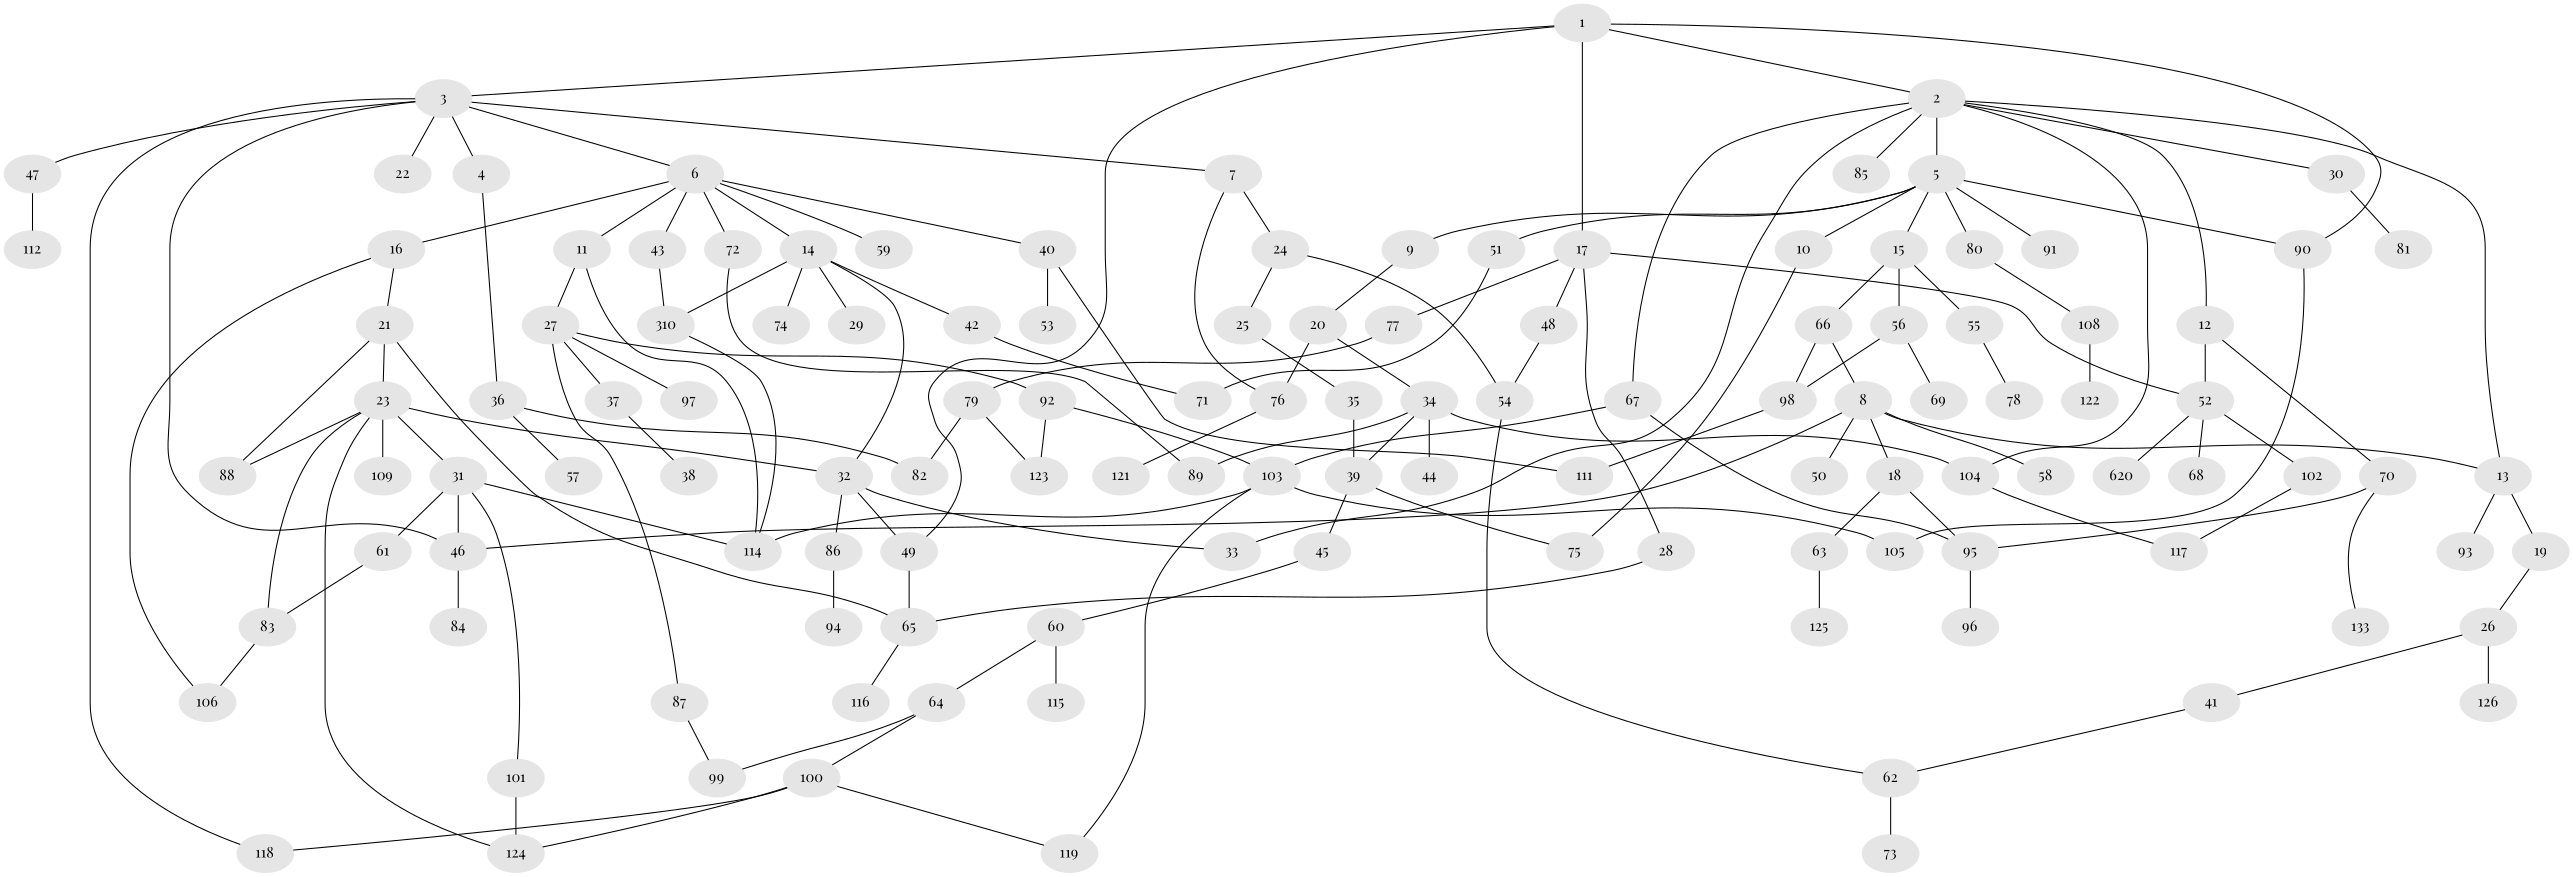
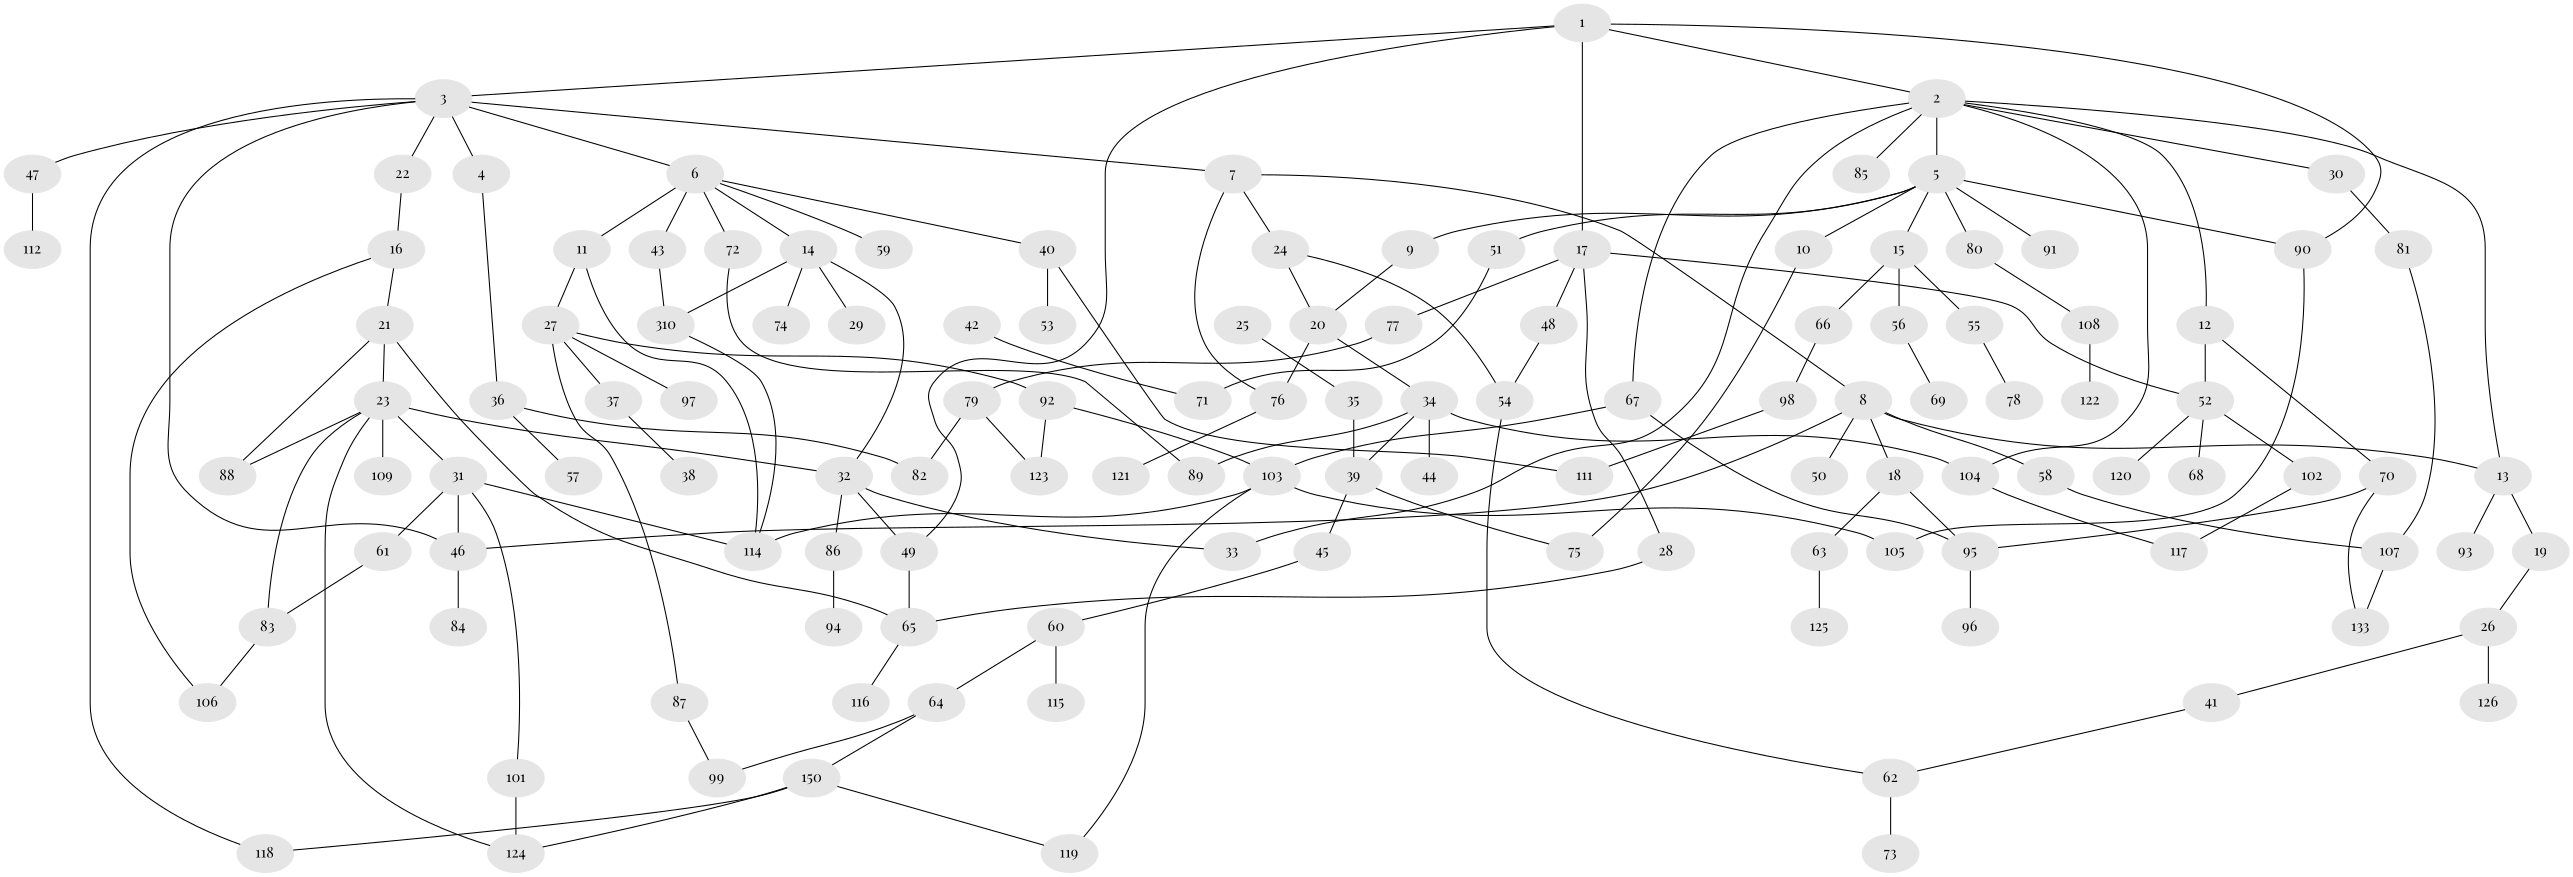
  graph {
    fontname="Playfair Display"
    node [color=gray90 fontname="Playfair Display" style=filled]
    edge [fontname="Playfair Display"]
    1
    2
    3
    17
    49
    90
    5
    12
    13
    30
    33
    67
    85
    104
    4
    6
    7
    22
    46
    47
    118
    52
    28
    48
    77
    65
    105
    9
    10
    15
    51
    80
    91
    70
    19
    93
    81
    95
    103
    117
    36
    11
    14
    16
    40
    43
    59
    72
    8
    24
    76
    84
    112
    57
    82
    20
    75
    55
    56
    66
    71
    108
    27
    114
    29
    32
    42
    74
    n69 [label=310]
    21
    106
    53
    111
    89
    18
    50
    58
    25
    54
    121
    63
+   107
    34
    37
    87
    92
    97
    68
    102
-   120 [label=620]
+   120
    n91 [label=133]
    26
    86
    78
    69
    98
    23
    88
    79
    125
    96
    41
    126
    39
    44
    31
    83
    109
    124
    116
    61
    101
    35
    62
    38
    99
    123
    94
    45
    60
    73
    64
    115
-   100
+   100 [label=150]
    119
    122
    1 -- 2
    1 -- 3
    1 -- 17
    1 -- 49
    1 -- 90
    2 -- 5
    2 -- 12
    2 -- 13
    2 -- 30
    2 -- 33
    2 -- 67
    2 -- 85
    2 -- 104
    3 -- 4
    3 -- 6
    3 -- 7
    3 -- 22
    3 -- 46
    3 -- 47
    3 -- 118
    17 -- 52
    17 -- 28
    17 -- 48
    17 -- 77
    49 -- 65
    90 -- 105
    5 -- 90
    5 -- 9
    5 -- 10
    5 -- 15
    5 -- 51
    5 -- 80
    5 -- 91
    12 -- 52
    12 -- 70
    13 -- 19
    13 -- 93
    30 -- 81
    67 -- 95
    67 -- 103
    104 -- 117
    4 -- 36
    6 -- 11
    6 -- 14
-   6 -- 16
+   22 -- 16
    6 -- 40
    6 -- 43
    6 -- 59
    6 -- 72
-   66 -- 8
+   7 -- 8
    7 -- 24
    7 -- 76
    46 -- 84
    47 -- 112
    52 -- 68
    52 -- 102
    52 -- 120
    28 -- 65
    48 -- 54
    77 -- 79
    65 -- 116
    9 -- 20
    10 -- 75
    15 -- 55
    15 -- 56
    15 -- 66
    51 -- 71
    80 -- 108
    70 -- 95
    70 -- n91
    19 -- 26
+   81 -- 107
    95 -- 96
    103 -- 105
    103 -- 114
    103 -- 119
    36 -- 57
    36 -- 82
    11 -- 27
    11 -- 114
    14 -- 29
    14 -- 32
-   14 -- 42
    14 -- 74
    14 -- n69
    16 -- 21
    16 -- 106
    40 -- 53
    40 -- 111
    43 -- n69
    72 -- 89
    8 -- 13
    8 -- 46
    8 -- 18
    8 -- 50
    8 -- 58
-   24 -- 25
+   24 -- 20
    24 -- 54
    76 -- 121
    20 -- 76
    20 -- 34
    55 -- 78
    56 -- 69
-   56 -- 98
    66 -- 98
    108 -- 122
    27 -- 37
    27 -- 87
    27 -- 92
    27 -- 97
    32 -- 49
    32 -- 33
    32 -- 86
    42 -- 71
    n69 -- 114
    21 -- 65
    21 -- 23
    21 -- 88
    18 -- 95
    18 -- 63
+   58 -- 107
    25 -- 35
    54 -- 62
    63 -- 125
+   107 -- n91
    34 -- 104
    34 -- 89
    34 -- 39
    34 -- 44
    37 -- 38
    87 -- 99
    92 -- 103
    92 -- 123
    102 -- 117
    26 -- 41
    26 -- 126
    86 -- 94
    98 -- 111
    23 -- 32
    23 -- 88
    23 -- 31
    23 -- 83
    23 -- 109
    23 -- 124
    79 -- 82
    79 -- 123
    41 -- 62
    39 -- 75
    39 -- 45
    31 -- 46
    31 -- 114
    31 -- 61
    31 -- 101
    83 -- 106
    61 -- 83
    101 -- 124
    35 -- 39
    62 -- 73
    45 -- 60
    60 -- 64
    60 -- 115
    64 -- 99
    64 -- 100
    100 -- 118
    100 -- 124
    100 -- 119
  }
